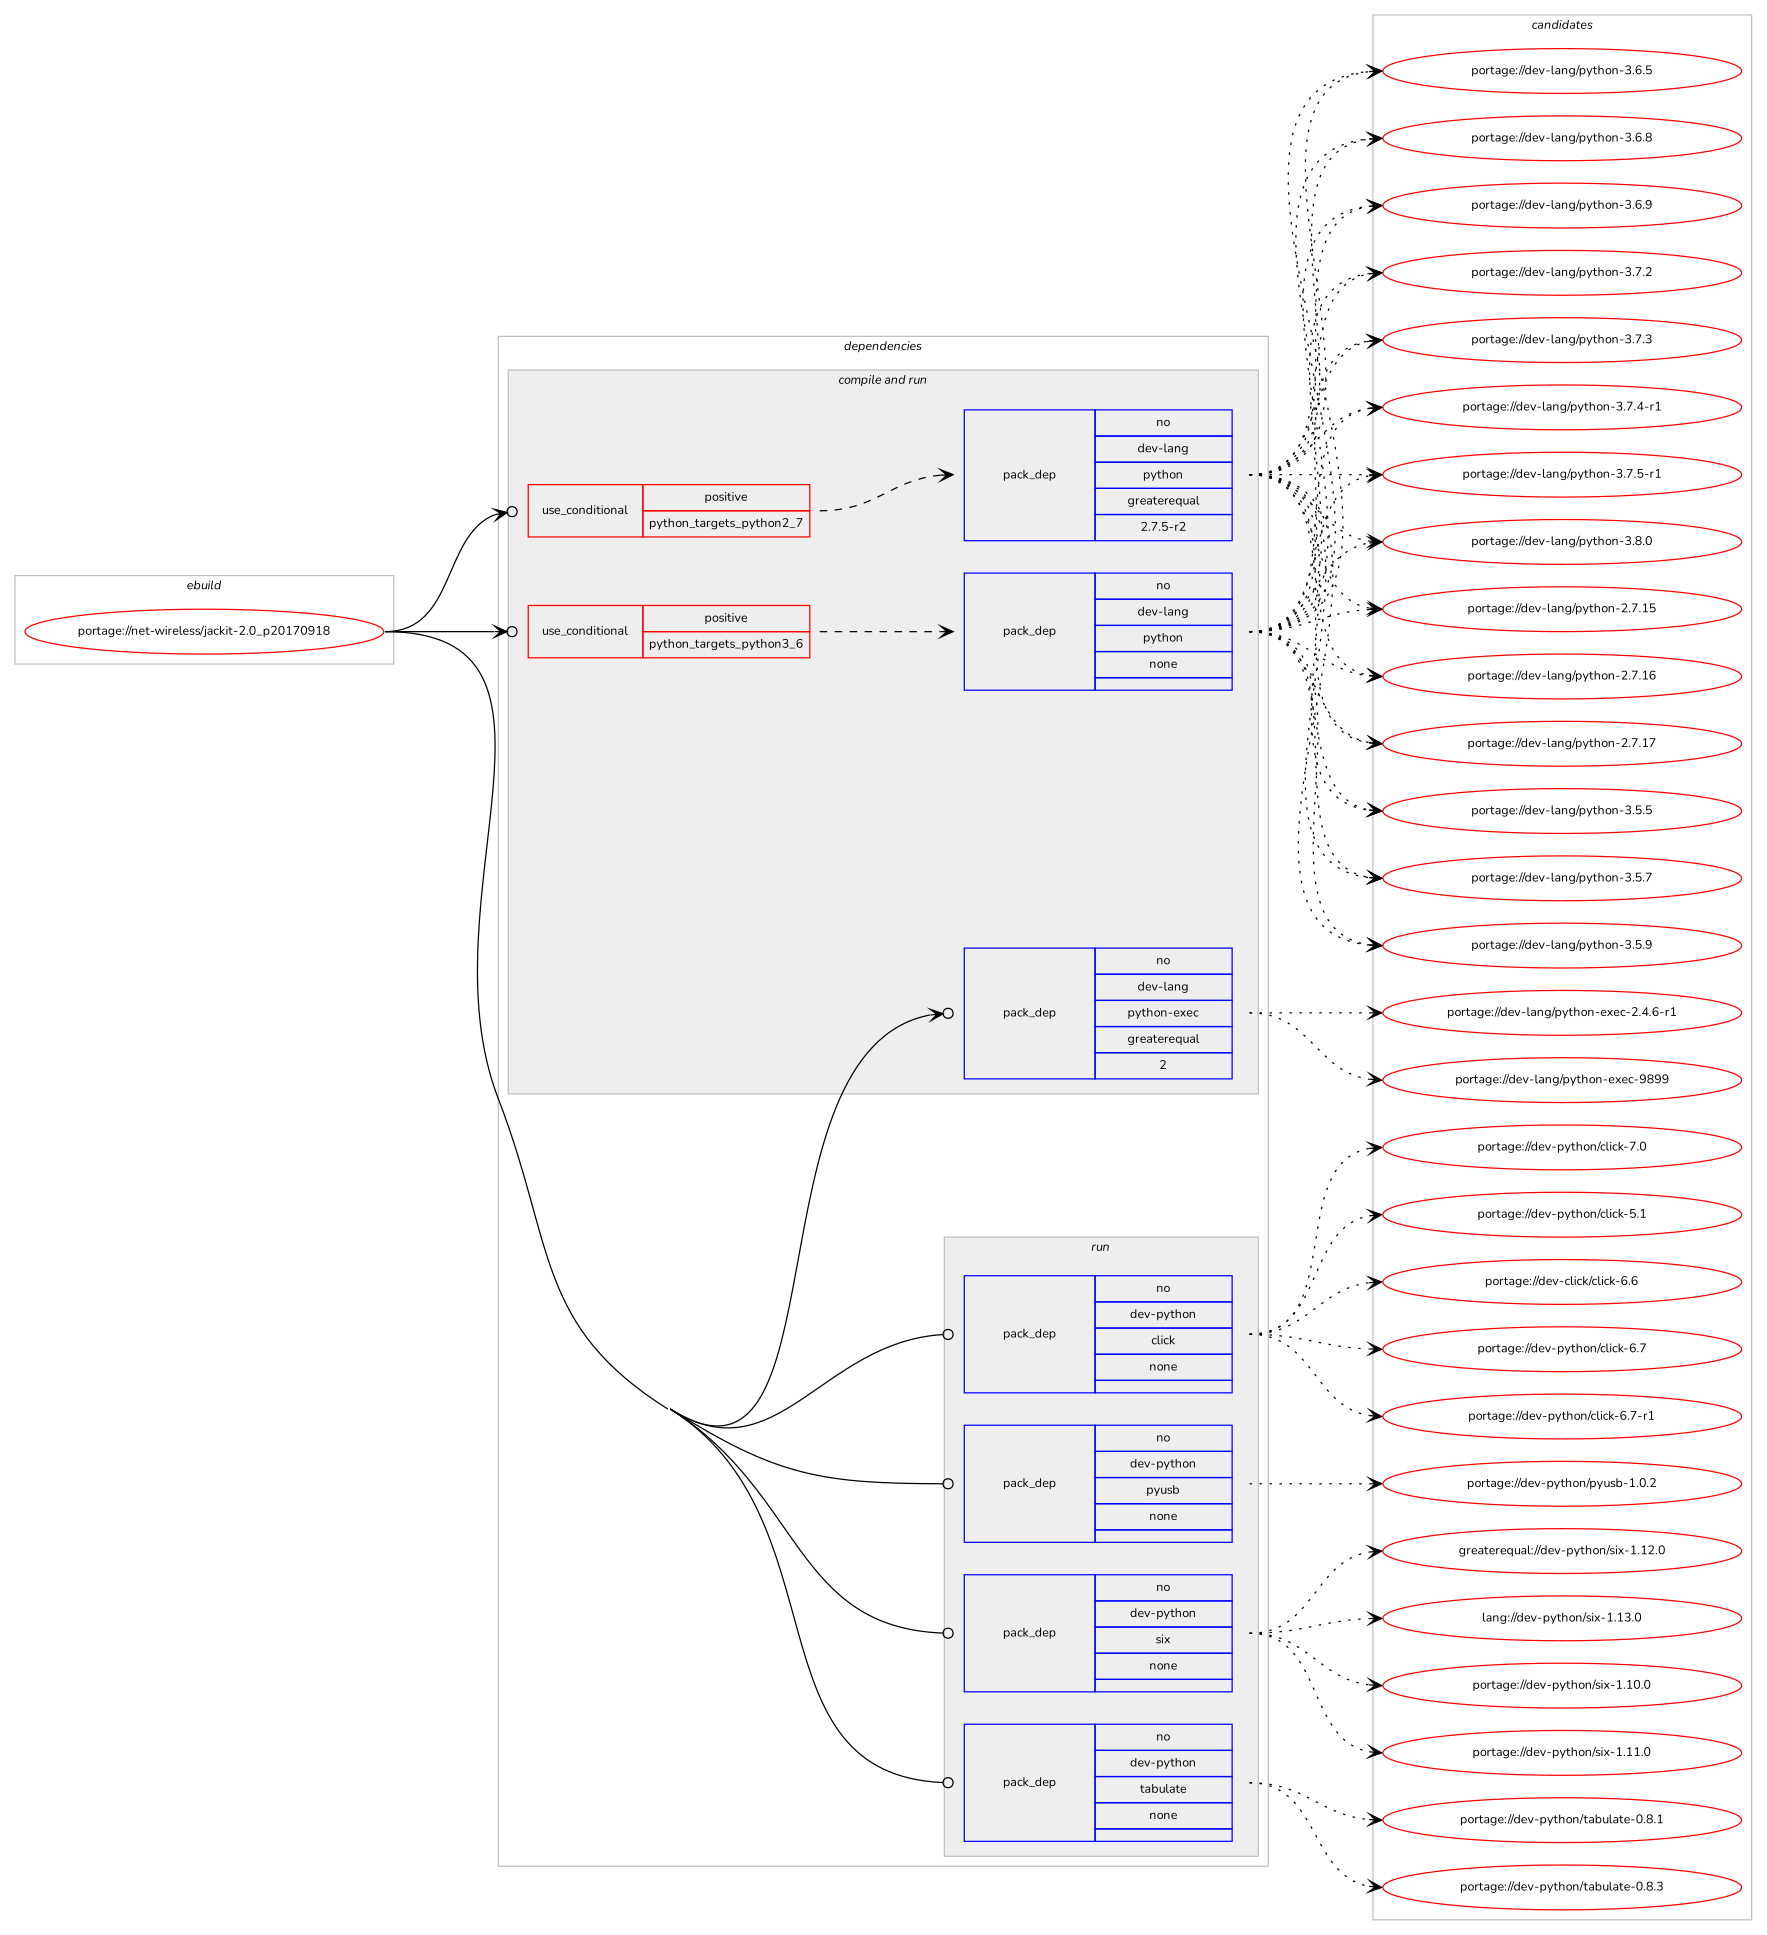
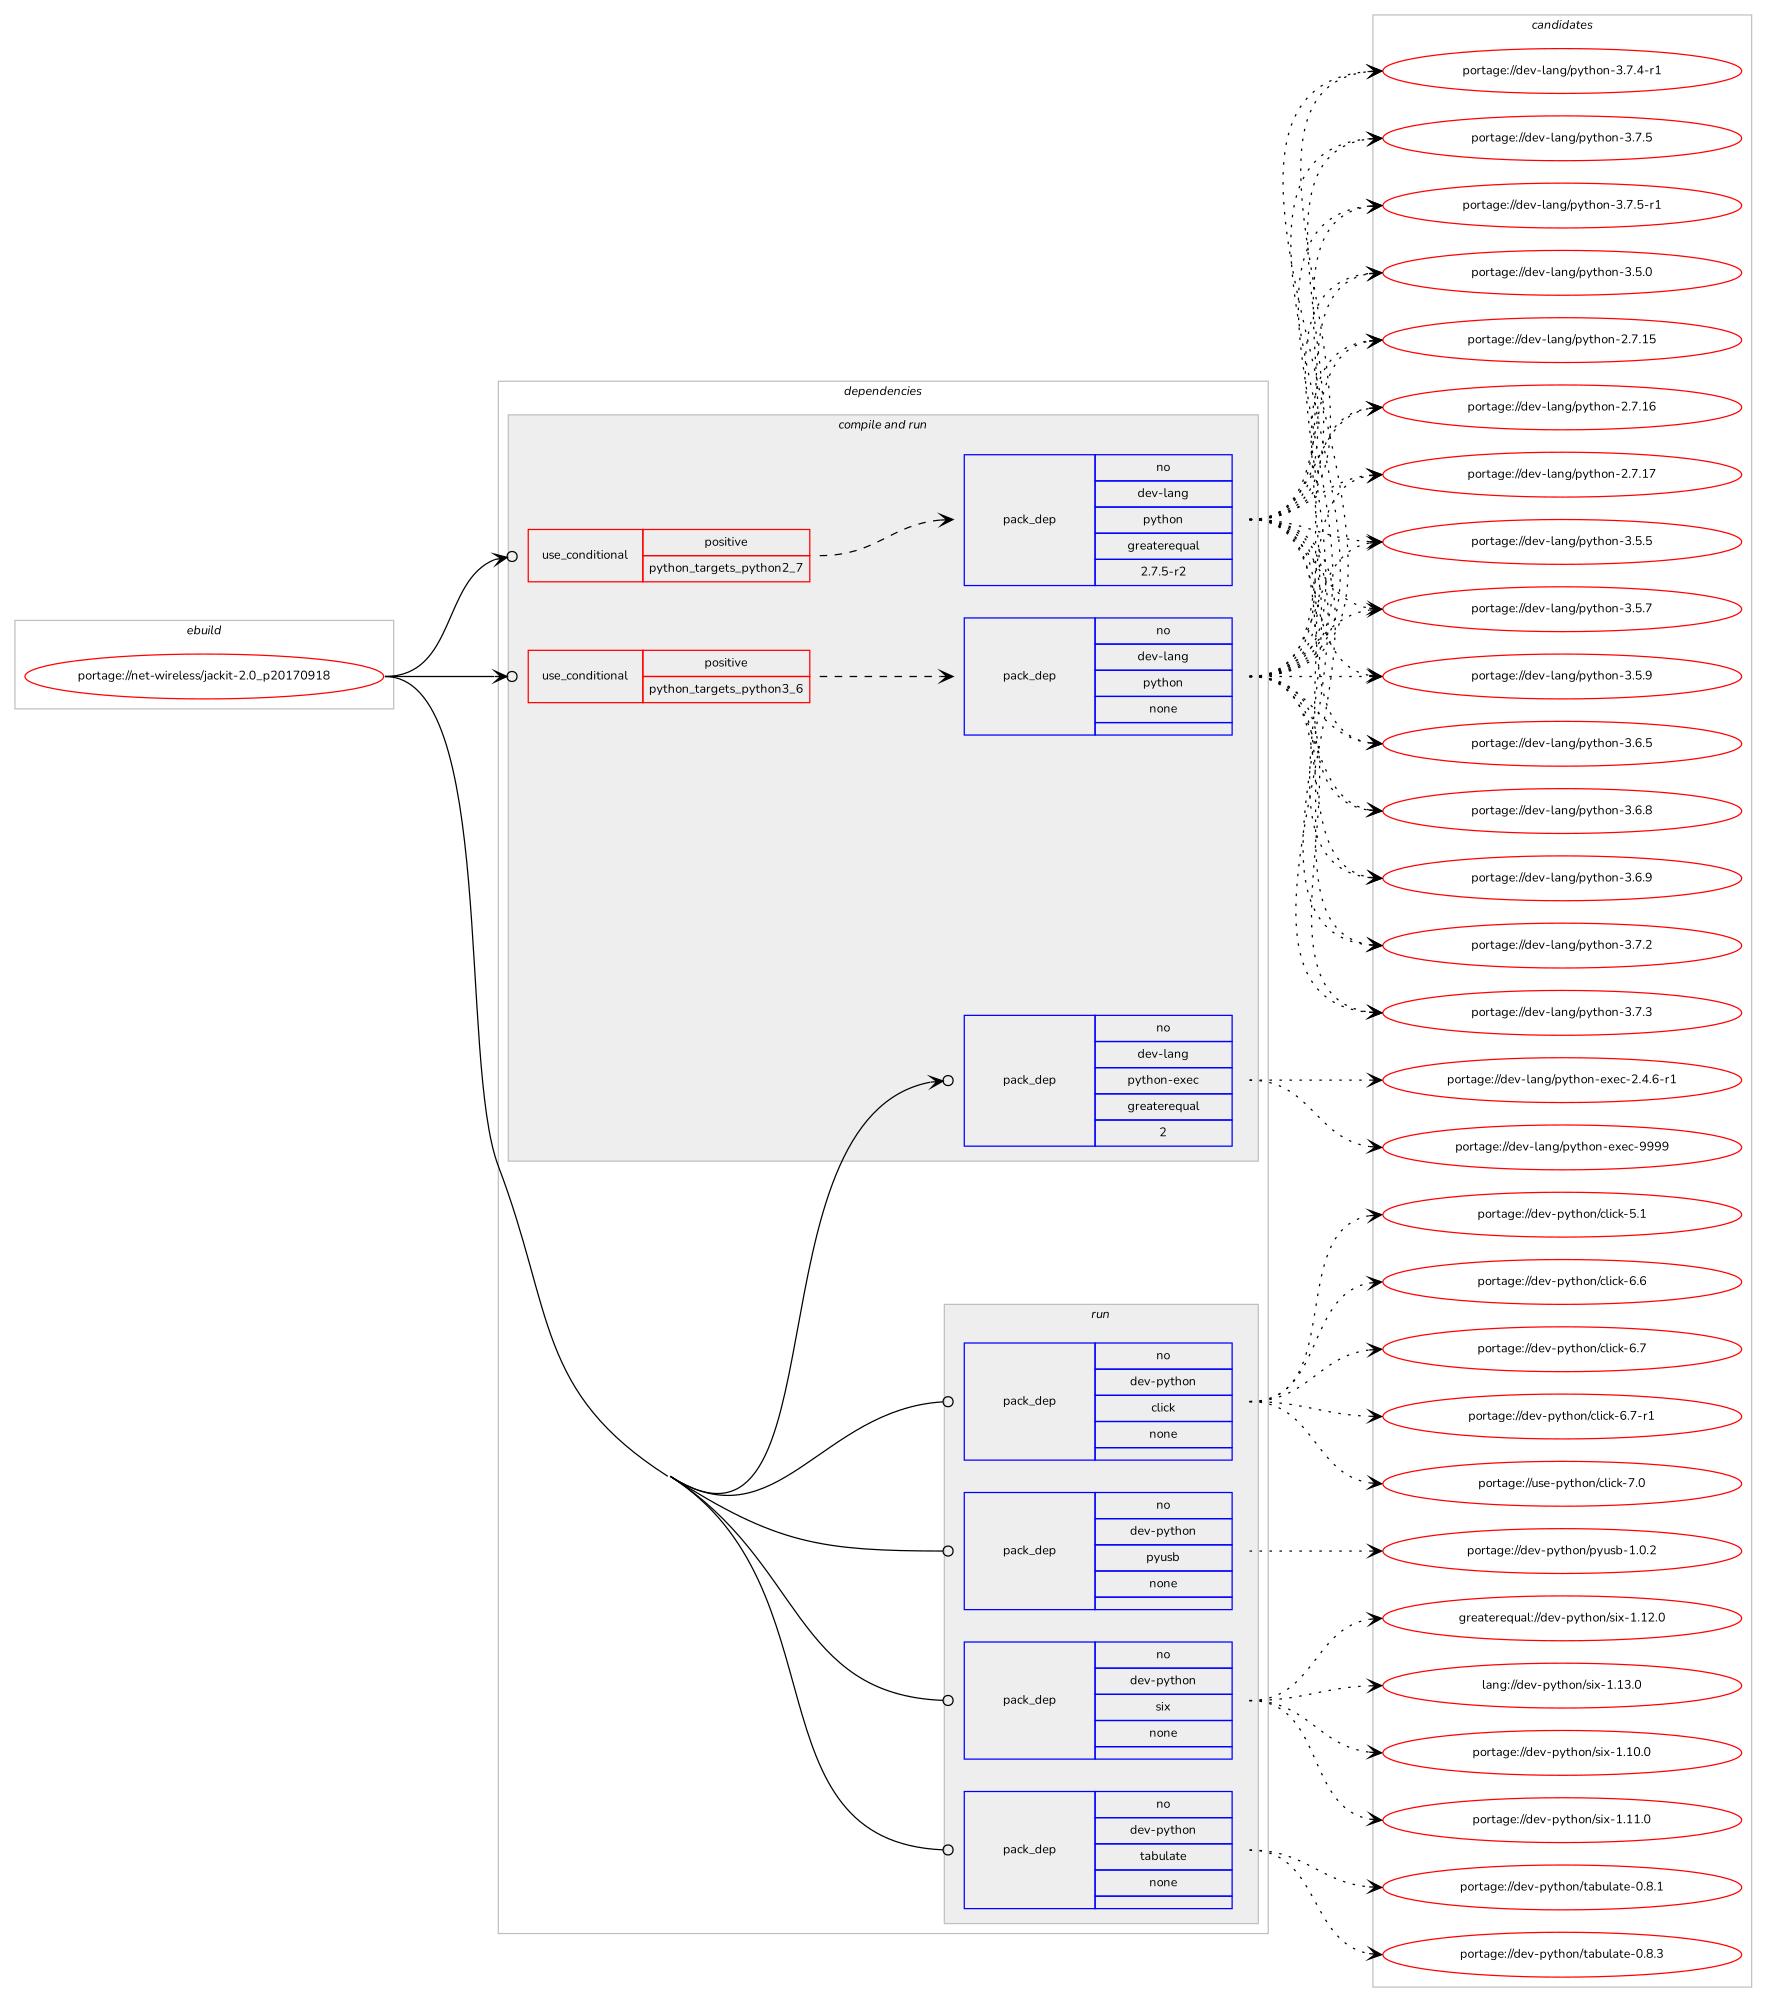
  digraph {
    compound=true
    concentrate=true
    fontname=Nunito
    fontsize=10
    newrank=true
    rankdir=LR
    ranksep=1.5
    node [color=red fontname=Nunito fontsize=10]
    edge [arrowhead=vee fontname=Nunito headport=w style=dotted tailport=e weight=100]
    n1 [label="portage://net-wireless/jackit-2.0_p20170918" width=4]
    n2 [color=blue label=<<TABLE BORDER="0" CELLBORDER="1" CELLSPACING="0" CELLPADDING="4" WIDTH="220"><TR><TD ROWSPAN="6" CELLPADDING="30">pack_dep</TD></TR><TR><TD WIDTH="110">no</TD></TR><TR><TD>dev-lang</TD></TR><TR><TD>python</TD></TR><TR><TD>greaterequal</TD></TR><TR><TD>2.7.5-r2</TD></TR></TABLE>> shape=none]
    n3 [label=<<TABLE BORDER="0" CELLBORDER="1" CELLSPACING="0" CELLPADDING="4"><TR><TD ROWSPAN="3" CELLPADDING="10">use_conditional</TD></TR><TR><TD>positive</TD></TR><TR><TD>python_targets_python2_7</TD></TR></TABLE>> shape=none]
    n4 [color=blue label=<<TABLE BORDER="0" CELLBORDER="1" CELLSPACING="0" CELLPADDING="4" WIDTH="220"><TR><TD ROWSPAN="6" CELLPADDING="30">pack_dep</TD></TR><TR><TD WIDTH="110">no</TD></TR><TR><TD>dev-lang</TD></TR><TR><TD>python</TD></TR><TR><TD>none</TD></TR><TR><TD></TD></TR></TABLE>> shape=none]
    n5 [label=<<TABLE BORDER="0" CELLBORDER="1" CELLSPACING="0" CELLPADDING="4"><TR><TD ROWSPAN="3" CELLPADDING="10">use_conditional</TD></TR><TR><TD>positive</TD></TR><TR><TD>python_targets_python3_6</TD></TR></TABLE>> shape=none]
    n6 [color=blue label=<<TABLE BORDER="0" CELLBORDER="1" CELLSPACING="0" CELLPADDING="4" WIDTH="220"><TR><TD ROWSPAN="6" CELLPADDING="30">pack_dep</TD></TR><TR><TD WIDTH="110">no</TD></TR><TR><TD>dev-lang</TD></TR><TR><TD>python-exec</TD></TR><TR><TD>greaterequal</TD></TR><TR><TD>2</TD></TR></TABLE>> shape=none]
    n7 [color=blue label=<<TABLE BORDER="0" CELLBORDER="1" CELLSPACING="0" CELLPADDING="4" WIDTH="220"><TR><TD ROWSPAN="6" CELLPADDING="30">pack_dep</TD></TR><TR><TD WIDTH="110">no</TD></TR><TR><TD>dev-python</TD></TR><TR><TD>click</TD></TR><TR><TD>none</TD></TR><TR><TD></TD></TR></TABLE>> shape=none]
    n8 [color=blue label=<<TABLE BORDER="0" CELLBORDER="1" CELLSPACING="0" CELLPADDING="4" WIDTH="220"><TR><TD ROWSPAN="6" CELLPADDING="30">pack_dep</TD></TR><TR><TD WIDTH="110">no</TD></TR><TR><TD>dev-python</TD></TR><TR><TD>pyusb</TD></TR><TR><TD>none</TD></TR><TR><TD></TD></TR></TABLE>> shape=none]
    n9 [color=blue label=<<TABLE BORDER="0" CELLBORDER="1" CELLSPACING="0" CELLPADDING="4" WIDTH="220"><TR><TD ROWSPAN="6" CELLPADDING="30">pack_dep</TD></TR><TR><TD WIDTH="110">no</TD></TR><TR><TD>dev-python</TD></TR><TR><TD>six</TD></TR><TR><TD>none</TD></TR><TR><TD></TD></TR></TABLE>> shape=none]
    n10 [color=blue label=<<TABLE BORDER="0" CELLBORDER="1" CELLSPACING="0" CELLPADDING="4" WIDTH="220"><TR><TD ROWSPAN="6" CELLPADDING="30">pack_dep</TD></TR><TR><TD WIDTH="110">no</TD></TR><TR><TD>dev-python</TD></TR><TR><TD>tabulate</TD></TR><TR><TD>none</TD></TR><TR><TD></TD></TR></TABLE>> shape=none]
    n11 [label="portage://dev-lang/python-2.7.15" width=4]
    n12 [label="portage://dev-lang/python-2.7.16" width=4]
    n13 [label="portage://dev-lang/python-2.7.17" width=4]
    n14 [label="portage://dev-lang/python-3.5.5" width=4]
    n15 [label="portage://dev-lang/python-3.5.7" width=4]
    n16 [label="portage://dev-lang/python-3.5.9" width=4]
    n17 [label="portage://dev-lang/python-3.6.5" width=4]
    n18 [label="portage://dev-lang/python-3.6.8" width=4]
    n19 [label="portage://dev-lang/python-3.6.9" width=4]
    n20 [label="portage://dev-lang/python-3.7.2" width=4]
    n21 [label="portage://dev-lang/python-3.7.3" width=4]
    n22 [label="portage://dev-lang/python-3.7.4-r1" width=4]
+   n23 [label="portage://dev-lang/python-3.7.5" width=4]
    n24 [label="portage://dev-lang/python-3.7.5-r1" width=4]
-   n25 [label="portage://dev-lang/python-3.8.0" width=4]
+   n25 [label="portage://dev-lang/python-3.5.0" width=4]
    n26 [label="portage://dev-lang/python-exec-2.4.6-r1" width=4]
-   n27 [label="portage://dev-lang/python-exec-9899" width=4]
+   n27 [label="portage://dev-lang/python-exec-9999" width=4]
    n28 [label="portage://dev-python/click-5.1" width=4]
-   n29 [label="portage://dev-click/click-6.6" width=4]
+   n29 [label="portage://dev-python/click-6.6" width=4]
    n30 [label="portage://dev-python/click-6.7" width=4]
    n31 [label="portage://dev-python/click-6.7-r1" width=4]
-   n32 [label="portage://dev-python/click-7.0" width=4]
+   n32 [label="portage://use-python/click-7.0" width=4]
    n33 [label="portage://dev-python/pyusb-1.0.2" width=4]
    n34 [label="portage://dev-python/six-1.10.0" width=4]
    n35 [label="portage://dev-python/six-1.11.0" width=4]
    n36 [label="greaterequal://dev-python/six-1.12.0" width=4]
    n37 [label="lang://dev-python/six-1.13.0" width=4]
    n38 [label="portage://dev-python/tabulate-0.8.1" width=4]
    n39 [label="portage://dev-python/tabulate-0.8.3" width=4]
    subgraph cluster_1 {
      color=gray
      label=<<i>ebuild</i>>
      rank=same
      n1
    }
    subgraph cluster_2 {
      color=gray
      label=<<i>dependencies</i>>
      subgraph cluster_3 {
        color=gray
        fillcolor="#eeeeee"
        label=<<i>compile</i>>
        style=filled
      }
      subgraph cluster_4 {
        color=gray
        fillcolor="#eeeeee"
        label=<<i>compile and run</i>>
        style=filled
        subgraph sub_5 {
          color=gray
          fillcolor="#eeeeee"
          label=<<i>compile and run</i>>
          style=filled
          n3
          subgraph sub_6 {
            color=gray
            fillcolor="#eeeeee"
            label=<<i>compile and run</i>>
            style=filled
            n2
          }
        }
        subgraph sub_7 {
          color=gray
          fillcolor="#eeeeee"
          label=<<i>compile and run</i>>
          style=filled
          n5
          subgraph sub_8 {
            color=gray
            fillcolor="#eeeeee"
            label=<<i>compile and run</i>>
            style=filled
            n4
          }
        }
        subgraph sub_9 {
          color=gray
          fillcolor="#eeeeee"
          label=<<i>compile and run</i>>
          style=filled
          n6
        }
      }
      subgraph cluster_10 {
        color=gray
        fillcolor="#eeeeee"
        label=<<i>run</i>>
        style=filled
        subgraph sub_11 {
          color=gray
          fillcolor="#eeeeee"
          label=<<i>run</i>>
          style=filled
          n7
        }
        subgraph sub_12 {
          color=gray
          fillcolor="#eeeeee"
          label=<<i>run</i>>
          style=filled
          n8
        }
        subgraph sub_13 {
          color=gray
          fillcolor="#eeeeee"
          label=<<i>run</i>>
          style=filled
          n9
        }
        subgraph sub_14 {
          color=gray
          fillcolor="#eeeeee"
          label=<<i>run</i>>
          style=filled
          n10
        }
      }
    }
    subgraph cluster_15 {
      color=gray
      label=<<i>candidates</i>>
      rank=same
      subgraph sub_16 {
        color=black
        label=<<i>candidates</i>>
        nodesep=1
        rank=same
        n11
        n12
        n13
        n14
        n15
        n16
        n17
        n18
        n19
        n20
        n21
        n22
+       n23
        n24
        n25
      }
      subgraph sub_17 {
        color=black
        label=<<i>candidates</i>>
        nodesep=1
        rank=same
        n11
        n12
        n13
        n14
        n15
        n16
        n17
        n18
        n19
        n20
        n21
        n22
+       n23
        n24
        n25
      }
      subgraph sub_18 {
        color=black
        label=<<i>candidates</i>>
        nodesep=1
        rank=same
        n26
        n27
      }
      subgraph sub_19 {
        color=black
        label=<<i>candidates</i>>
        nodesep=1
        rank=same
        n28
        n29
        n30
        n31
        n32
      }
      subgraph sub_20 {
        color=black
        label=<<i>candidates</i>>
        nodesep=1
        rank=same
        n33
      }
      subgraph sub_21 {
        color=black
        label=<<i>candidates</i>>
        nodesep=1
        rank=same
        n34
        n35
        n36
        n37
      }
      subgraph sub_22 {
        color=black
        label=<<i>candidates</i>>
        nodesep=1
        rank=same
        n38
        n39
      }
    }
    n1 -> n3 [arrowhead=odotvee style=solid weight=20]
    n1 -> n5 [arrowhead=odotvee style=solid weight=20]
    n1 -> n6 [arrowhead=odotvee style=solid weight=20]
    n1 -> n7 [arrowhead=odot style=solid weight=20]
    n1 -> n8 [arrowhead=odot style=solid weight=20]
    n1 -> n9 [arrowhead=odot style=solid weight=20]
    n1 -> n10 [arrowhead=odot style=solid weight=20]
    n2 -> n11
    n2 -> n12
    n2 -> n13
    n2 -> n14
    n2 -> n15
    n2 -> n16
    n2 -> n17
    n2 -> n18
    n2 -> n19
    n2 -> n20
    n2 -> n21
    n2 -> n22
+   n2 -> n23
    n2 -> n24
    n2 -> n25
    n3 -> n2 [style=dashed weight=20]
    n4 -> n11
    n4 -> n12
    n4 -> n13
    n4 -> n14
    n4 -> n15
    n4 -> n16
    n4 -> n17
    n4 -> n18
    n4 -> n19
    n4 -> n20
    n4 -> n21
    n4 -> n22
+   n4 -> n23
    n4 -> n24
    n4 -> n25
    n5 -> n4 [style=dashed weight=20]
    n6 -> n26
    n6 -> n27
    n7 -> n28
    n7 -> n29
    n7 -> n30
    n7 -> n31
    n7 -> n32
    n8 -> n33
    n9 -> n34
    n9 -> n35
    n9 -> n36
    n9 -> n37
    n10 -> n38
    n10 -> n39
  }
